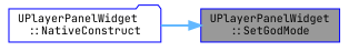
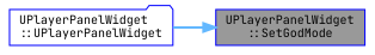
  digraph {
    rankdir=RL
    fontname="JetBrains Mono"
    node [color=blue fontname="JetBrains Mono" fontsize=10 style=filled]
    n1 [fillcolor=grey60 fontcolor=black height=0.2 label="UPlayerPanelWidget\l::SetGodMode" shape=box width=0.4]
-   n2 [fillcolor=white height=0.2 label="UPlayerPanelWidget\l::NativeConstruct" shape=folder width=0.4]
+   n2 [fillcolor=white height=0.2 label="UPlayerPanelWidget\l::UPlayerPanelWidget" shape=folder width=0.4]
    n1 -> n2 [color=steelblue1 dir=back fontname="JetBrains Mono" fontsize=10 labelfontname=Helvetica labelfontsize=10 style=bold]
  }
